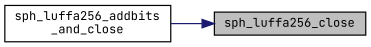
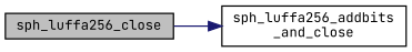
  digraph {
    rankdir=LR
    fontname="JetBrains Mono"
    node [color=black fontname="JetBrains Mono" fontsize=10 shape=record style=filled]
    n1 [fillcolor=grey75 fontcolor=black height=0.2 label=sph_luffa256_close width=0.4]
    n2 [fillcolor=white height=0.2 label="sph_luffa256_addbits\l_and_close" width=0.4]
-   n2 -> n1 [color=midnightblue fontname="JetBrains Mono" fontsize=10 labelfontname=Helvetica labelfontsize=10 style=solid]
+   n1 -> n2 [color=midnightblue fontname="JetBrains Mono" fontsize=10 labelfontname=Helvetica labelfontsize=10 style=solid]
  }
